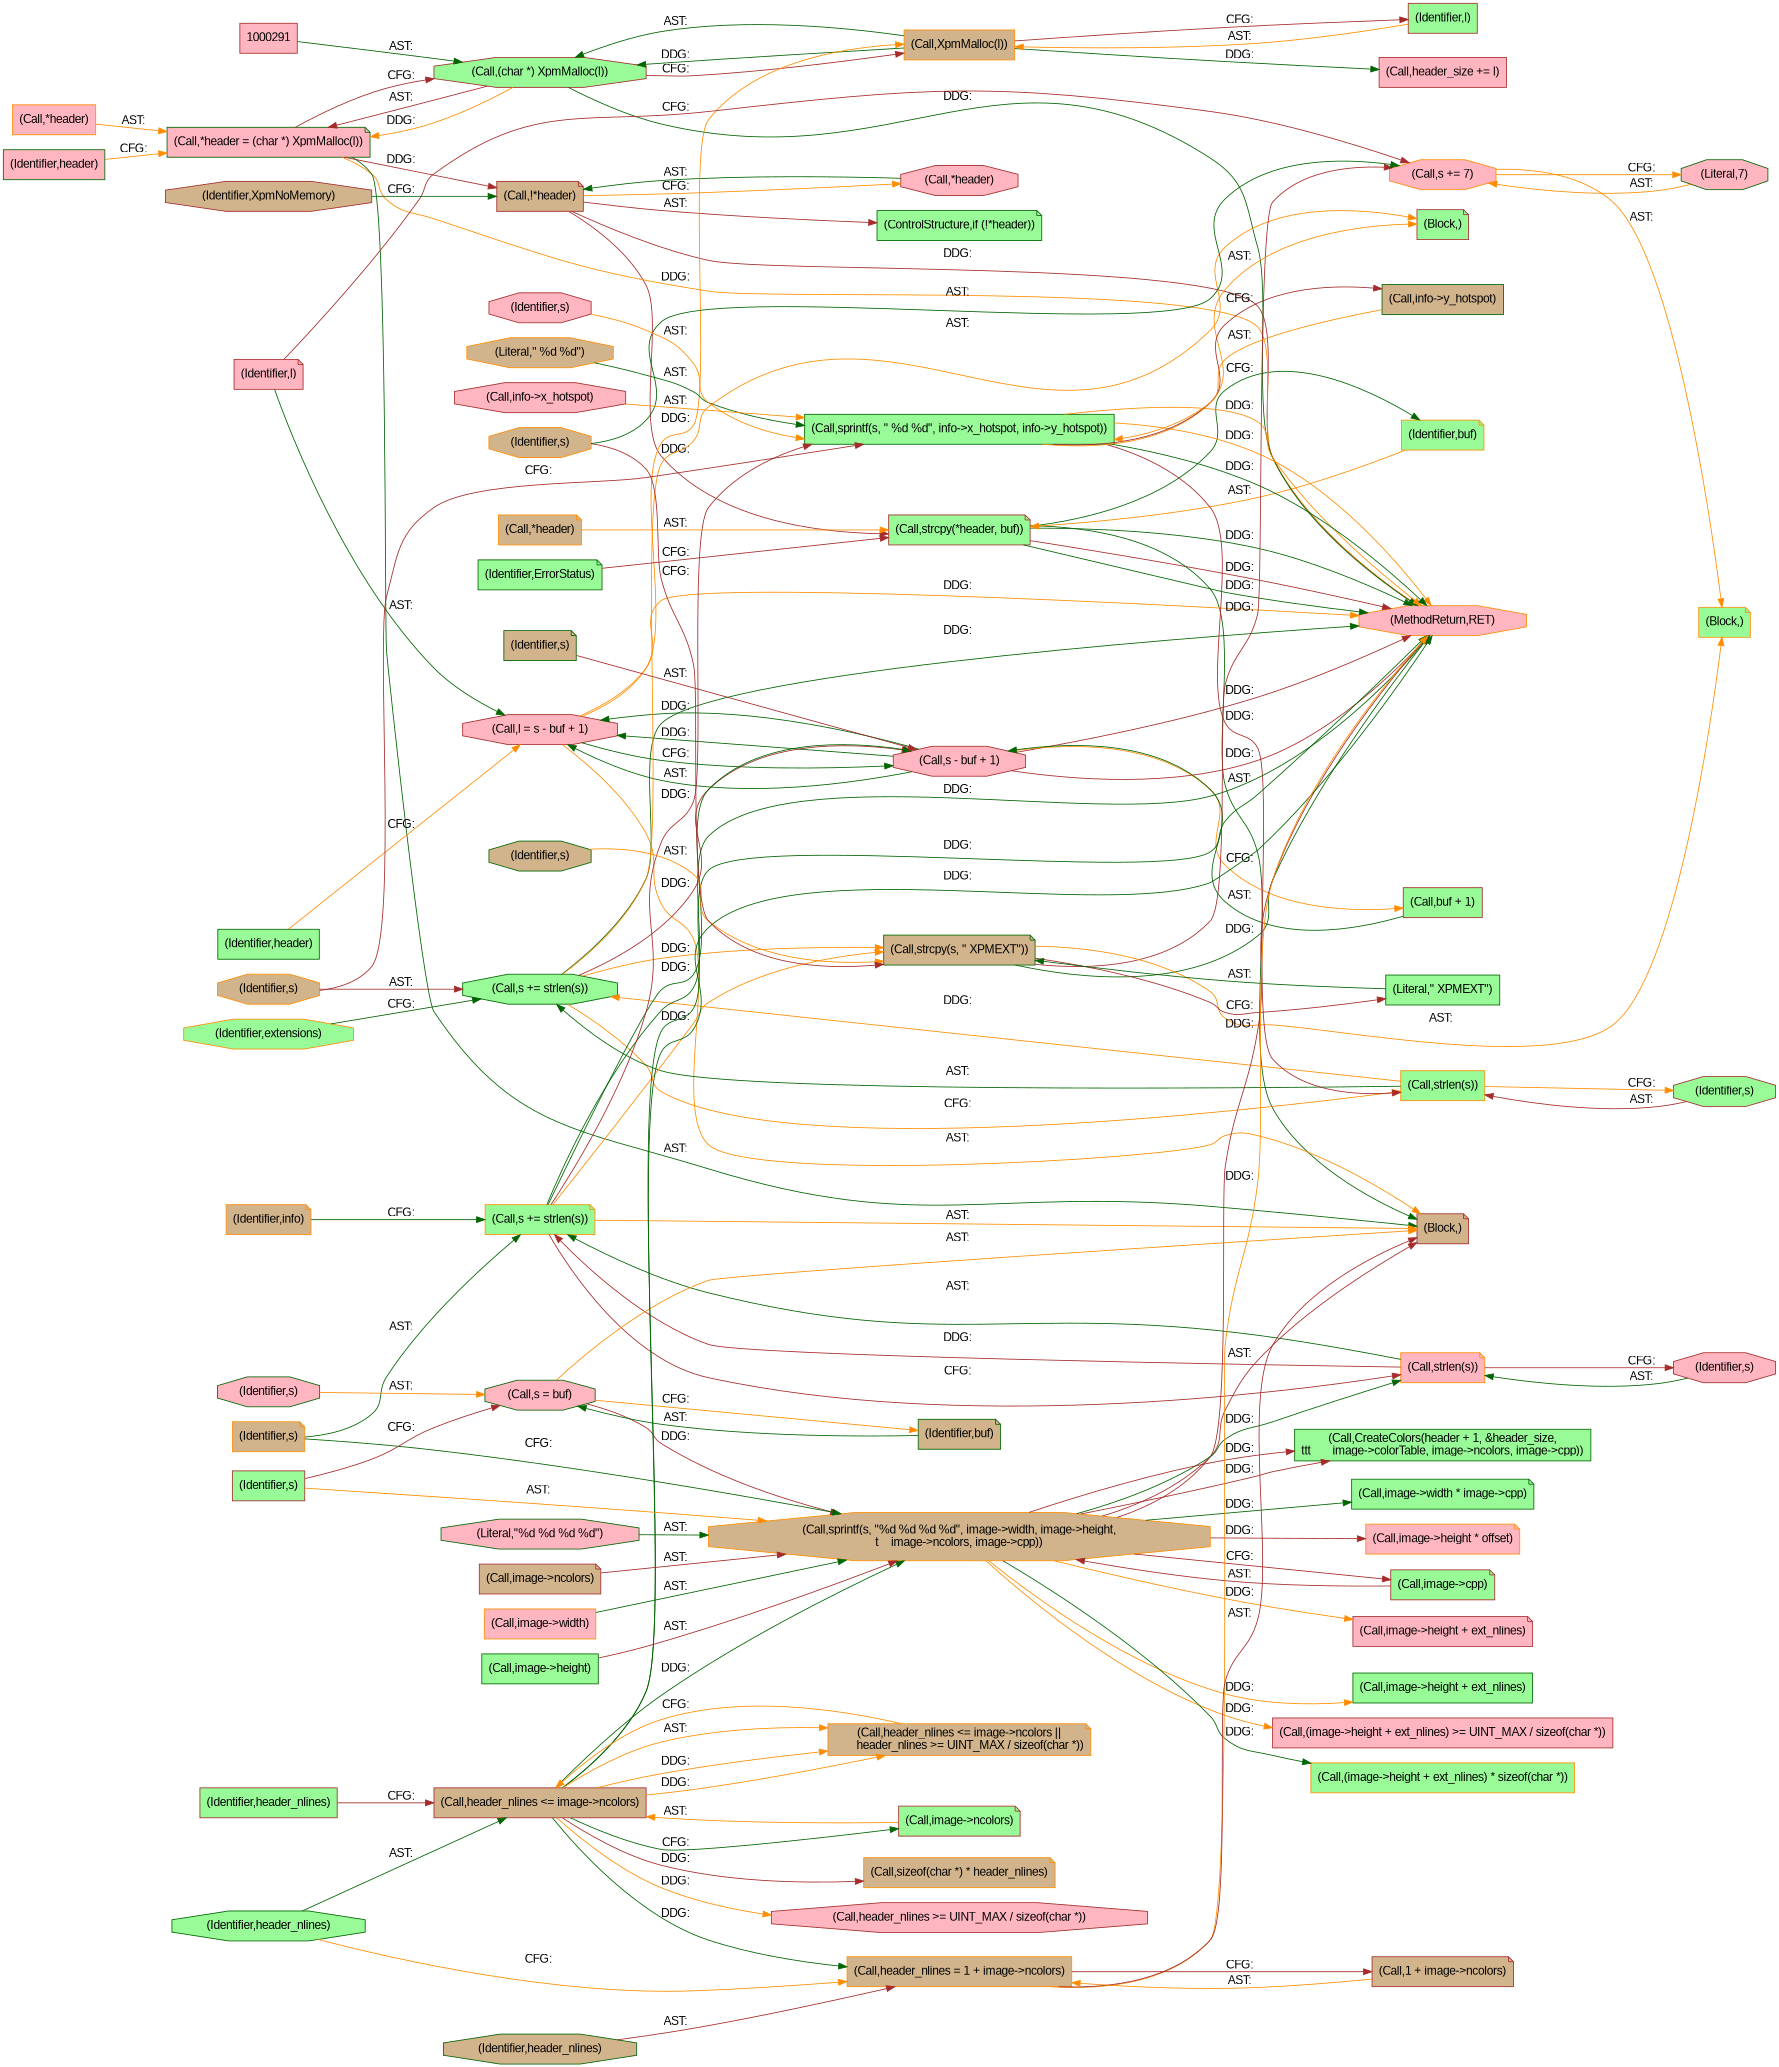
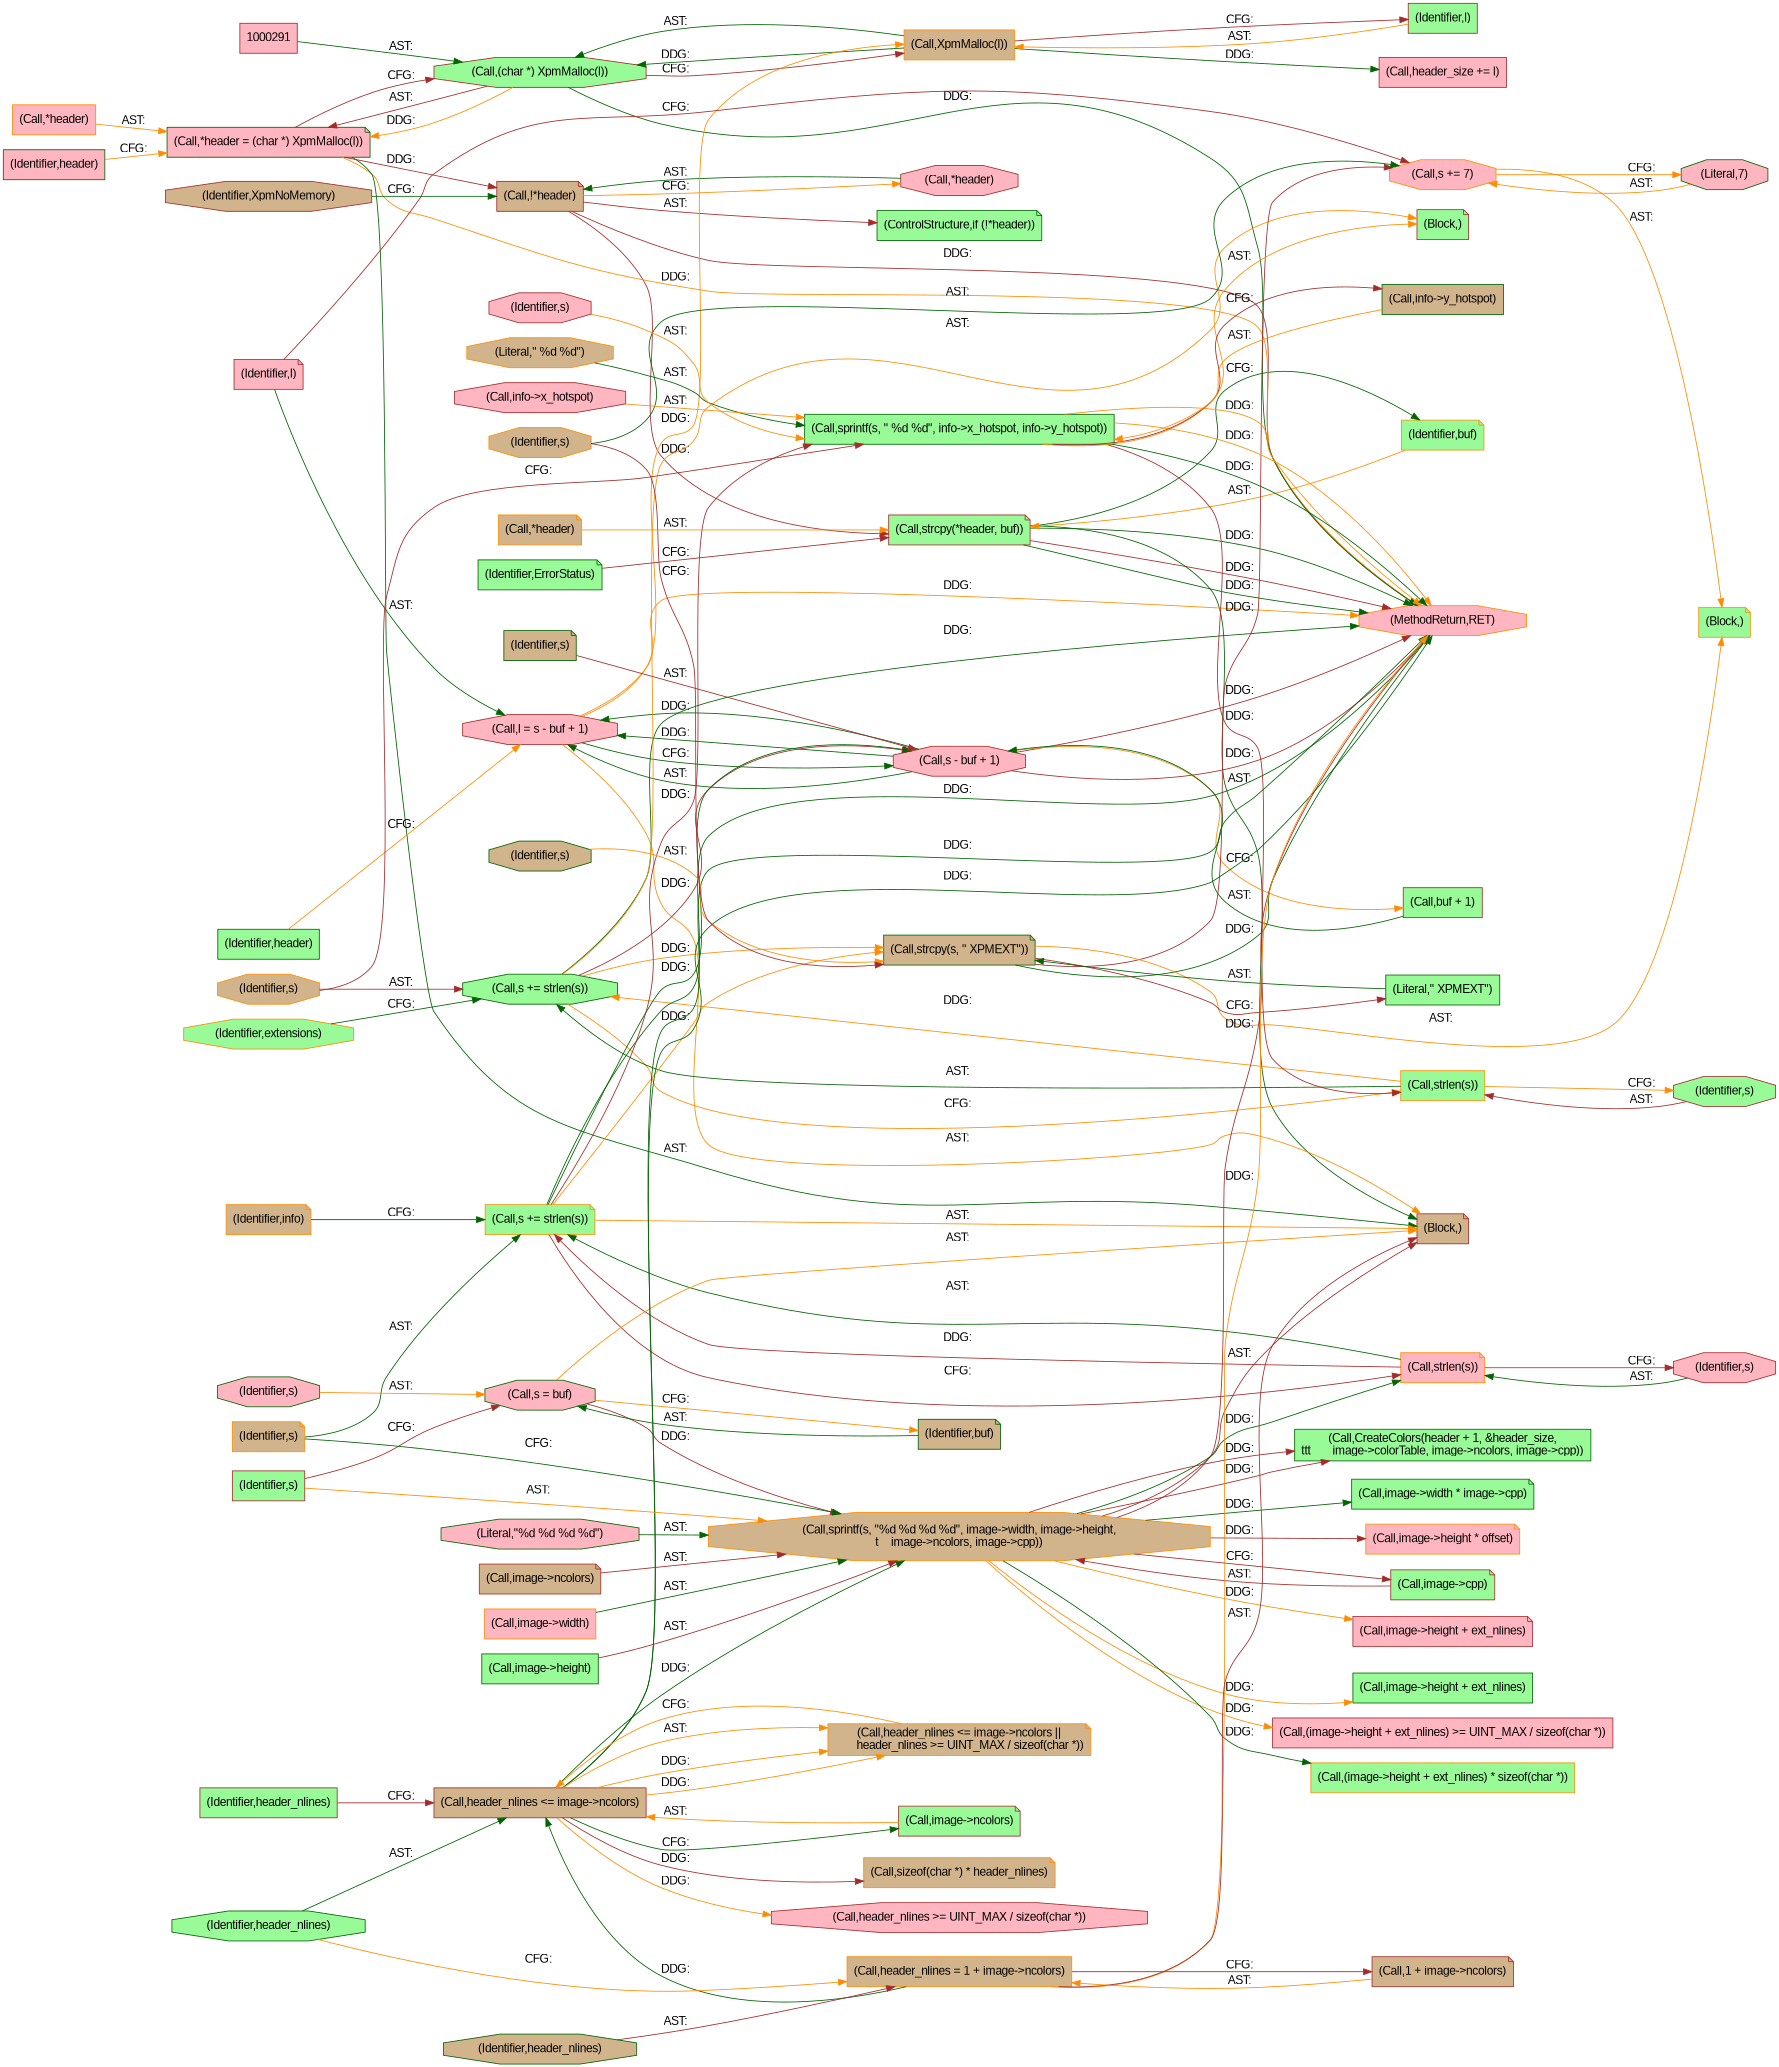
  digraph {
    fontname="Liberation Sans"
    rankdir=LR
    node [color=brown fillcolor=palegreen fontname="Liberation Sans" shape=note style=filled]
    edge [color=darkorange fontname="Liberation Sans"]
    n1 [label="(Call,strcpy(*header, buf))"]
    n2 [color=darkorange fillcolor=lightpink label="(MethodReturn,RET)" shape=octagon]
    n3 [color=darkorange label="(Identifier,buf)"]
    n4 [fillcolor=tan label="(Block,)"]
    n5 [fillcolor=tan label="(Call,!*header)"]
    n6 [fillcolor=lightpink label="(Call,*header)" shape=octagon]
    n7 [color=darkgreen label="(ControlStructure,if (!*header))"]
    n8 [color=darkgreen fillcolor=lightpink label="(Call,*header = (char *) XpmMalloc(l))"]
    n9 [label="(Call,(char *) XpmMalloc(l))" shape=octagon]
    n10 [color=darkorange fillcolor=tan label="(Call,XpmMalloc(l))" shape=box]
    n11 [fillcolor=lightpink label="(Call,header_size += l)" shape=box]
    n12 [label="(Identifier,l)" shape=box]
    n13 [fillcolor=lightpink label="(Call,l = s - buf + 1)" shape=octagon]
    n14 [fillcolor=lightpink label="(Call,s - buf + 1)" shape=octagon]
    n15 [label="(Call,buf + 1)" shape=box]
    n16 [color=darkgreen label="(Call,s += strlen(s))" shape=octagon]
    n17 [color=darkorange label="(Call,strlen(s))" shape=box]
    n18 [color=darkgreen fillcolor=tan label="(Call,strcpy(s, \" XPMEXT\"))"]
    n19 [label="(Block,)"]
    n20 [label="(Identifier,s)" shape=octagon]
    n21 [color=darkorange fillcolor=lightpink label="(Call,s += 7)" shape=octagon]
    n22 [color=darkorange label="(Block,)"]
    n23 [color=darkgreen label="(Literal,\" XPMEXT\")" shape=box]
    n24 [color=darkgreen label="(Call,sprintf(s, \" %d %d\", info->x_hotspot, info->y_hotspot))" shape=box]
    n25 [color=darkgreen fillcolor=tan label="(Call,info->y_hotspot)" shape=box]
    n26 [color=darkorange label="(Call,s += strlen(s))"]
    n27 [color=darkorange fillcolor=lightpink label="(Call,strlen(s))"]
    n28 [fillcolor=lightpink label="(Identifier,s)" shape=octagon]
    n29 [color=darkorange fillcolor=tan label="(Call,sprintf(s, \"%d %d %d %d\", image->width, image->height,\n\t    image->ncolors, image->cpp))" shape=octagon]
    n30 [color=darkorange fillcolor=lightpink label="(Call,image->height * offset)"]
    n31 [label="(Call,image->cpp)"]
    n32 [fillcolor=lightpink label="(Call,image->height + ext_nlines)"]
    n33 [color=darkgreen label="(Call,image->height + ext_nlines)" shape=box]
    n34 [fillcolor=lightpink label="(Call,(image->height + ext_nlines) >= UINT_MAX / sizeof(char *))" shape=box]
    n35 [color=darkorange label="(Call,(image->height + ext_nlines) * sizeof(char *))" shape=box]
    n36 [color=darkgreen label="(Call,CreateColors(header + 1, &header_size,\n\t\t\t       image->colorTable, image->ncolors, image->cpp))" shape=box]
    n37 [color=darkgreen label="(Call,image->width * image->cpp)"]
    n38 [color=darkgreen fillcolor=lightpink label="(Call,s = buf)" shape=octagon]
    n39 [color=darkgreen fillcolor=tan label="(Identifier,buf)"]
    n40 [fillcolor=tan label="(Call,header_nlines <= image->ncolors)" shape=box]
    n41 [fillcolor=lightpink label="(Call,header_nlines >= UINT_MAX / sizeof(char *))" shape=octagon]
    n42 [color=darkorange fillcolor=tan label="(Call,header_nlines <= image->ncolors ||\n       header_nlines >= UINT_MAX / sizeof(char *))"]
    n43 [label="(Call,image->ncolors)"]
    n44 [color=darkorange fillcolor=tan label="(Call,sizeof(char *) * header_nlines)"]
    n45 [color=darkorange fillcolor=tan label="(Call,header_nlines = 1 + image->ncolors)" shape=box]
    n46 [fillcolor=tan label="(Call,1 + image->ncolors)"]
    n47 [color=darkgreen fillcolor=lightpink label="(Literal,7)" shape=octagon]
    n48 [fillcolor=lightpink label="(Identifier,l)"]
    n49 [color=darkorange fillcolor=tan label="(Literal,\" %d %d\")" shape=octagon]
    n50 [color=darkorange fillcolor=lightpink label="(Call,*header)" shape=box]
    n51 [label="(Identifier,s)" shape=box]
    n52 [color=darkgreen fillcolor=lightpink label="(Literal,\"%d %d %d %d\")" shape=octagon]
    n53 [fillcolor=tan label="(Identifier,XpmNoMemory)" shape=octagon]
    n54 [color=darkorange fillcolor=tan label="(Identifier,info)"]
    n55 [color=darkgreen fillcolor=tan label="(Identifier,s)" shape=octagon]
    n56 [color=darkorange fillcolor=lightpink label="(Call,image->width)" shape=box]
    n57 [label="(Identifier,header_nlines)" shape=box]
    n58 [color=darkgreen label="(Identifier,header_nlines)" shape=octagon]
    n59 [color=darkgreen fillcolor=tan label="(Identifier,s)"]
    n60 [color=darkgreen fillcolor=tan label="(Identifier,header_nlines)" shape=octagon]
    n61 [color=darkorange fillcolor=tan label="(Identifier,s)" shape=octagon]
    n62 [color=darkgreen label="(Call,image->height)" shape=box]
    n63 [color=darkorange fillcolor=tan label="(Identifier,s)"]
    n64 [fillcolor=lightpink label="(Call,info->x_hotspot)" shape=octagon]
    n65 [color=darkgreen label="(Identifier,header)" shape=box]
    n66 [color=darkorange fillcolor=tan label="(Call,*header)"]
    n67 [color=darkgreen label="(Identifier,ErrorStatus)"]
    n68 [color=darkgreen fillcolor=lightpink label="(Identifier,s)" shape=octagon]
    n69 [fillcolor=lightpink label="(Identifier,s)" shape=octagon]
    n70 [color=darkgreen fillcolor=lightpink label="(Identifier,header)" shape=box]
    n71 [color=darkorange label="(Identifier,extensions)" shape=octagon]
    n72 [color=darkorange fillcolor=tan label="(Identifier,s)" shape=octagon]
    n73 [fillcolor=tan label="(Call,image->ncolors)"]
    1000291 [fillcolor=lightpink shape=box]
    n1 -> n2 [color=darkgreen label="DDG: "]
    n1 -> n2 [color=darkgreen label="DDG: "]
    n1 -> n2 [color=brown label="DDG: "]
    n1 -> n3 [color=darkgreen label="CFG: "]
    n1 -> n4 [color=darkgreen label="AST: "]
    n3 -> n1 [label="AST: "]
    n5 -> n1 [color=brown label="DDG: "]
    n5 -> n2 [color=brown label="DDG: "]
    n5 -> n6 [label="CFG: "]
    n5 -> n7 [color=brown label="AST: "]
    n6 -> n5 [color=darkgreen label="AST: "]
    n8 -> n2 [label="DDG: "]
    n8 -> n4 [color=darkgreen label="AST: "]
    n8 -> n5 [color=brown label="DDG: "]
    n8 -> n9 [color=brown label="CFG: "]
    n9 -> n2 [color=darkgreen label="DDG: "]
    n9 -> n8 [color=brown label="AST: "]
    n9 -> n8 [label="DDG: "]
    n9 -> n10 [color=brown label="CFG: "]
    n10 -> n9 [color=darkgreen label="AST: "]
    n10 -> n9 [color=darkgreen label="DDG: "]
    n10 -> n11 [color=darkgreen label="DDG: "]
    n10 -> n12 [color=brown label="CFG: "]
    n12 -> n10 [label="AST: "]
    n13 -> n2 [label="DDG: "]
    n13 -> n4 [label="AST: "]
    n13 -> n10 [label="DDG: "]
    n13 -> n14 [color=darkgreen label="CFG: "]
    n14 -> n2 [color=brown label="DDG: "]
    n14 -> n2 [color=brown label="DDG: "]
    n14 -> n13 [color=darkgreen label="AST: "]
    n14 -> n13 [color=darkgreen label="DDG: "]
    n14 -> n13 [color=darkgreen label="DDG: "]
    n14 -> n15 [label="CFG: "]
    n15 -> n14 [color=darkgreen label="AST: "]
    n16 -> n2 [color=darkgreen label="DDG: "]
    n16 -> n14 [color=brown label="DDG: "]
    n16 -> n17 [label="CFG: "]
    n16 -> n18 [label="DDG: "]
    n16 -> n19 [label="AST: "]
    n17 -> n16 [color=darkgreen label="AST: "]
    n17 -> n16 [label="DDG: "]
    n17 -> n20 [label="CFG: "]
    n18 -> n2 [color=darkgreen label="DDG: "]
    n18 -> n21 [color=brown label="DDG: "]
    n18 -> n22 [label="AST: "]
    n18 -> n23 [color=brown label="CFG: "]
    n20 -> n17 [color=brown label="AST: "]
    n21 -> n22 [label="AST: "]
    n21 -> n47 [label="CFG: "]
    n23 -> n18 [color=darkgreen label="AST: "]
    n24 -> n2 [label="DDG: "]
    n24 -> n2 [label="DDG: "]
    n24 -> n2 [color=darkgreen label="DDG: "]
    n24 -> n17 [color=brown label="DDG: "]
    n24 -> n19 [label="AST: "]
    n24 -> n25 [color=brown label="CFG: "]
    n25 -> n24 [label="AST: "]
    n26 -> n2 [color=darkgreen label="DDG: "]
    n26 -> n4 [label="AST: "]
    n26 -> n14 [color=darkgreen label="DDG: "]
    n26 -> n18 [label="DDG: "]
    n26 -> n24 [color=brown label="DDG: "]
    n26 -> n27 [color=brown label="CFG: "]
    n27 -> n26 [color=darkgreen label="AST: "]
    n27 -> n26 [color=brown label="DDG: "]
    n27 -> n28 [color=brown label="CFG: "]
    n28 -> n27 [color=darkgreen label="AST: "]
    n29 -> n2 [color=brown label="DDG: "]
    n29 -> n4 [color=brown label="AST: "]
    n29 -> n27 [color=darkgreen label="DDG: "]
    n29 -> n30 [color=brown label="DDG: "]
    n29 -> n31 [color=brown label="CFG: "]
    n29 -> n32 [label="DDG: "]
    n29 -> n33 [label="DDG: "]
    n29 -> n34 [label="DDG: "]
    n29 -> n35 [color=darkgreen label="DDG: "]
    n29 -> n36 [color=brown label="DDG: "]
    n29 -> n36 [color=brown label="DDG: "]
    n29 -> n37 [color=darkgreen label="DDG: "]
    n31 -> n29 [color=brown label="AST: "]
    n38 -> n4 [label="AST: "]
    n38 -> n29 [color=brown label="DDG: "]
    n38 -> n39 [label="CFG: "]
    n39 -> n38 [color=darkgreen label="AST: "]
    n40 -> n2 [color=darkgreen label="DDG: "]
    n40 -> n2 [color=darkgreen label="DDG: "]
    n40 -> n29 [color=darkgreen label="DDG: "]
    n40 -> n41 [label="DDG: "]
    n40 -> n42 [label="AST: "]
    n40 -> n42 [label="DDG: "]
    n40 -> n42 [label="DDG: "]
    n40 -> n43 [color=darkgreen label="CFG: "]
    n40 -> n44 [color=brown label="DDG: "]
    n42 -> n40 [label="CFG: "]
    n43 -> n40 [label="AST: "]
    n45 -> n2 [label="DDG: "]
    n45 -> n4 [color=brown label="AST: "]
-   n40 -> n45 [color=darkgreen label="DDG: "]
+   n45 -> n40 [color=darkgreen label="DDG: "]
    n45 -> n46 [color=brown label="CFG: "]
    n46 -> n45 [label="AST: "]
    n47 -> n21 [label="AST: "]
    n48 -> n13 [color=darkgreen label="AST: "]
    n48 -> n21 [color=brown label="CFG: "]
    n49 -> n24 [color=darkgreen label="AST: "]
    n50 -> n8 [label="AST: "]
    n51 -> n29 [label="AST: "]
    n51 -> n38 [color=brown label="CFG: "]
    n52 -> n29 [color=darkgreen label="AST: "]
    n53 -> n5 [color=darkgreen label="CFG: "]
    n54 -> n26 [color=darkgreen label="CFG: "]
    n55 -> n18 [label="AST: "]
    n56 -> n29 [color=darkgreen label="AST: "]
    n57 -> n40 [color=brown label="CFG: "]
    n58 -> n40 [color=darkgreen label="AST: "]
    n58 -> n45 [label="CFG: "]
    n59 -> n14 [color=brown label="AST: "]
    n60 -> n45 [color=brown label="AST: "]
    n61 -> n18 [color=brown label="CFG: "]
    n61 -> n21 [color=darkgreen label="AST: "]
    n62 -> n29 [color=brown label="AST: "]
    n63 -> n26 [color=darkgreen label="AST: "]
    n63 -> n29 [color=darkgreen label="CFG: "]
    n64 -> n24 [label="AST: "]
    n65 -> n13 [label="CFG: "]
    n66 -> n1 [label="AST: "]
    n67 -> n1 [color=brown label="CFG: "]
    n68 -> n38 [label="AST: "]
    n69 -> n24 [label="AST: "]
    n70 -> n8 [label="CFG: "]
    n71 -> n16 [color=darkgreen label="CFG: "]
    n72 -> n16 [color=brown label="AST: "]
    n72 -> n24 [color=brown label="CFG: "]
    n73 -> n29 [color=brown label="AST: "]
    1000291 -> n9 [color=darkgreen label="AST: "]
  }
